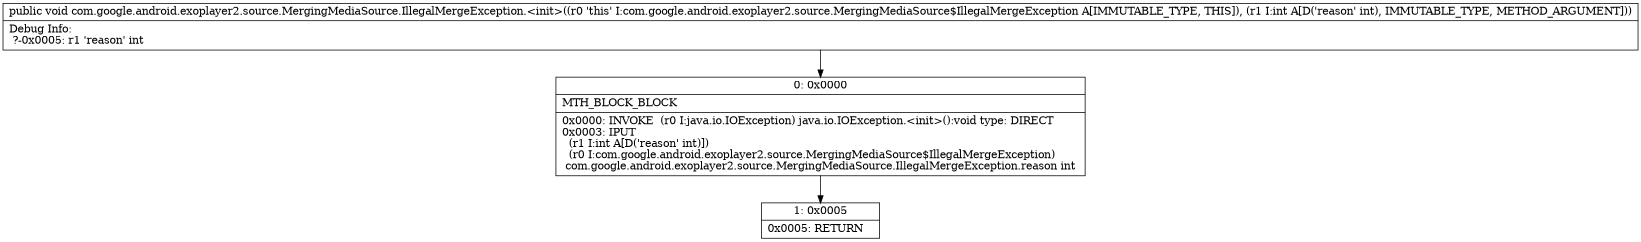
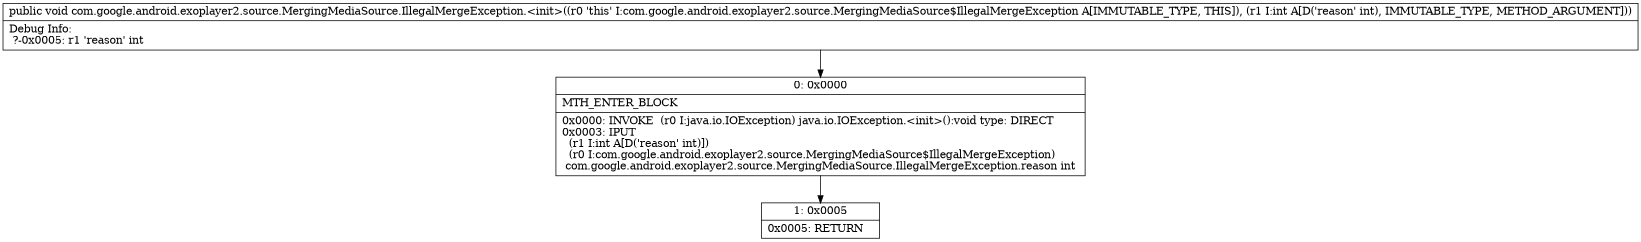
  digraph {
    node [shape=record]
-   n1 [label="{0\:\ 0x0000|MTH_BLOCK_BLOCK\l|0x0000: INVOKE  (r0 I:java.io.IOException) java.io.IOException.\<init\>():void type: DIRECT \l0x0003: IPUT  \l  (r1 I:int A[D('reason' int)])\l  (r0 I:com.google.android.exoplayer2.source.MergingMediaSource$IllegalMergeException)\l com.google.android.exoplayer2.source.MergingMediaSource.IllegalMergeException.reason int \l}"]
+   n1 [label="{0\:\ 0x0000|MTH_ENTER_BLOCK\l|0x0000: INVOKE  (r0 I:java.io.IOException) java.io.IOException.\<init\>():void type: DIRECT \l0x0003: IPUT  \l  (r1 I:int A[D('reason' int)])\l  (r0 I:com.google.android.exoplayer2.source.MergingMediaSource$IllegalMergeException)\l com.google.android.exoplayer2.source.MergingMediaSource.IllegalMergeException.reason int \l}"]
    n2 [label="{1\:\ 0x0005|0x0005: RETURN   \l}"]
    n3 [label="{public void com.google.android.exoplayer2.source.MergingMediaSource.IllegalMergeException.\<init\>((r0 'this' I:com.google.android.exoplayer2.source.MergingMediaSource$IllegalMergeException A[IMMUTABLE_TYPE, THIS]), (r1 I:int A[D('reason' int), IMMUTABLE_TYPE, METHOD_ARGUMENT]))  | Debug Info:\l  ?\-0x0005: r1 'reason' int\l}"]
    n1 -> n2
    n3 -> n1
  }
